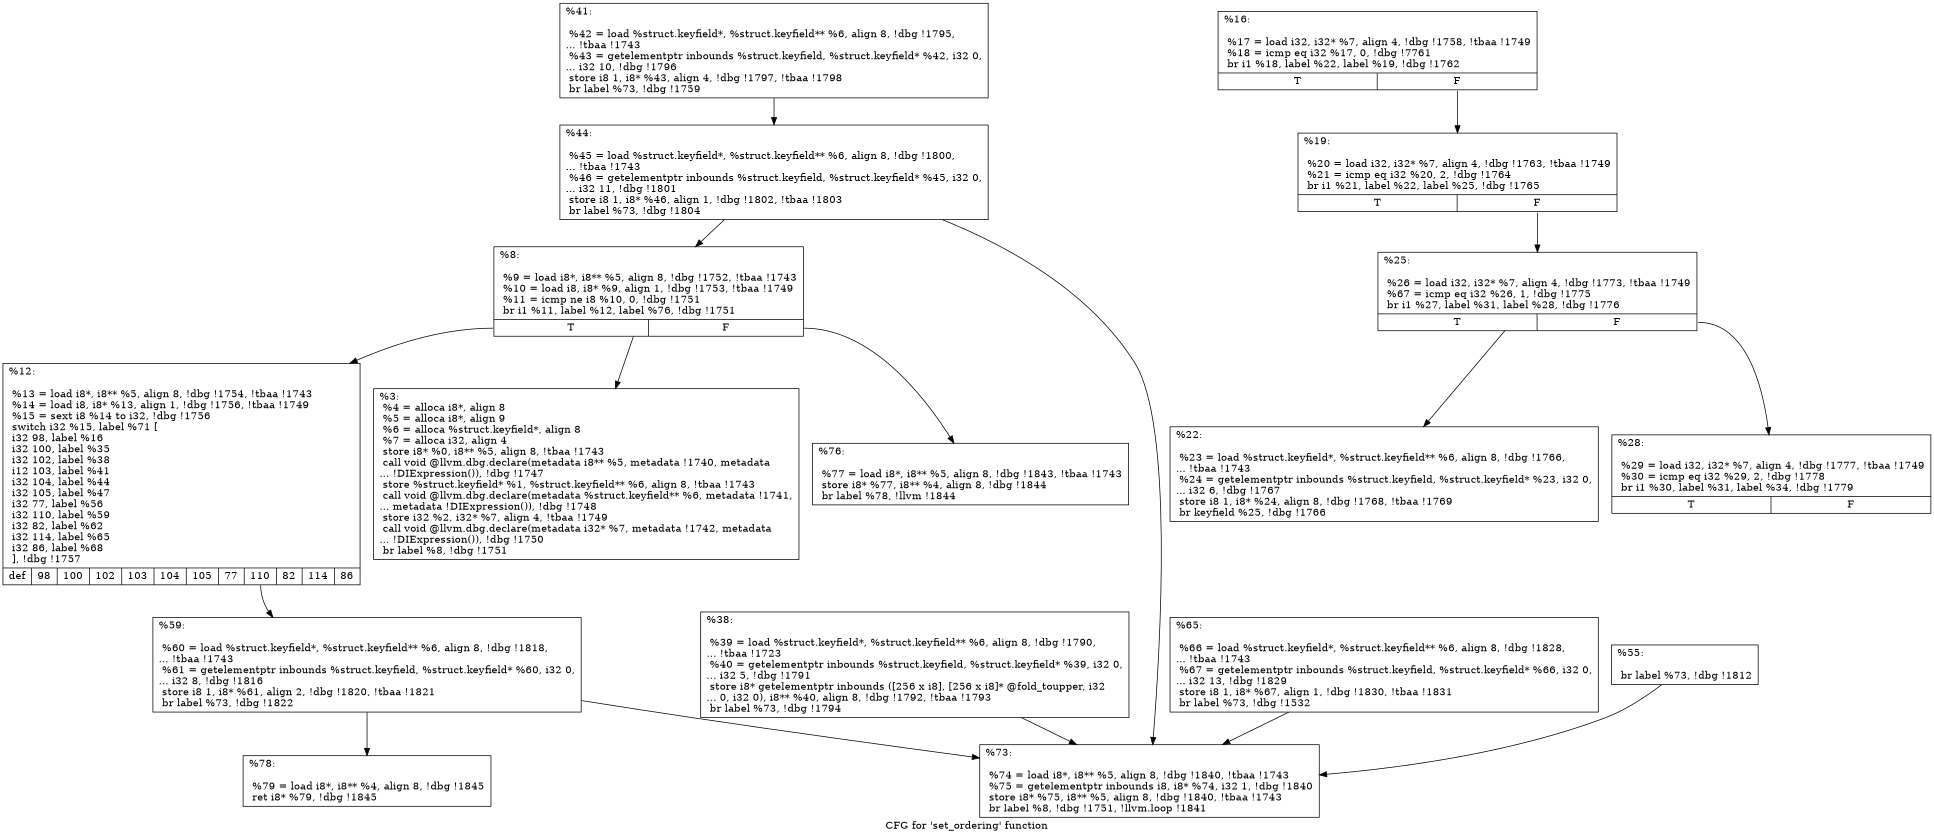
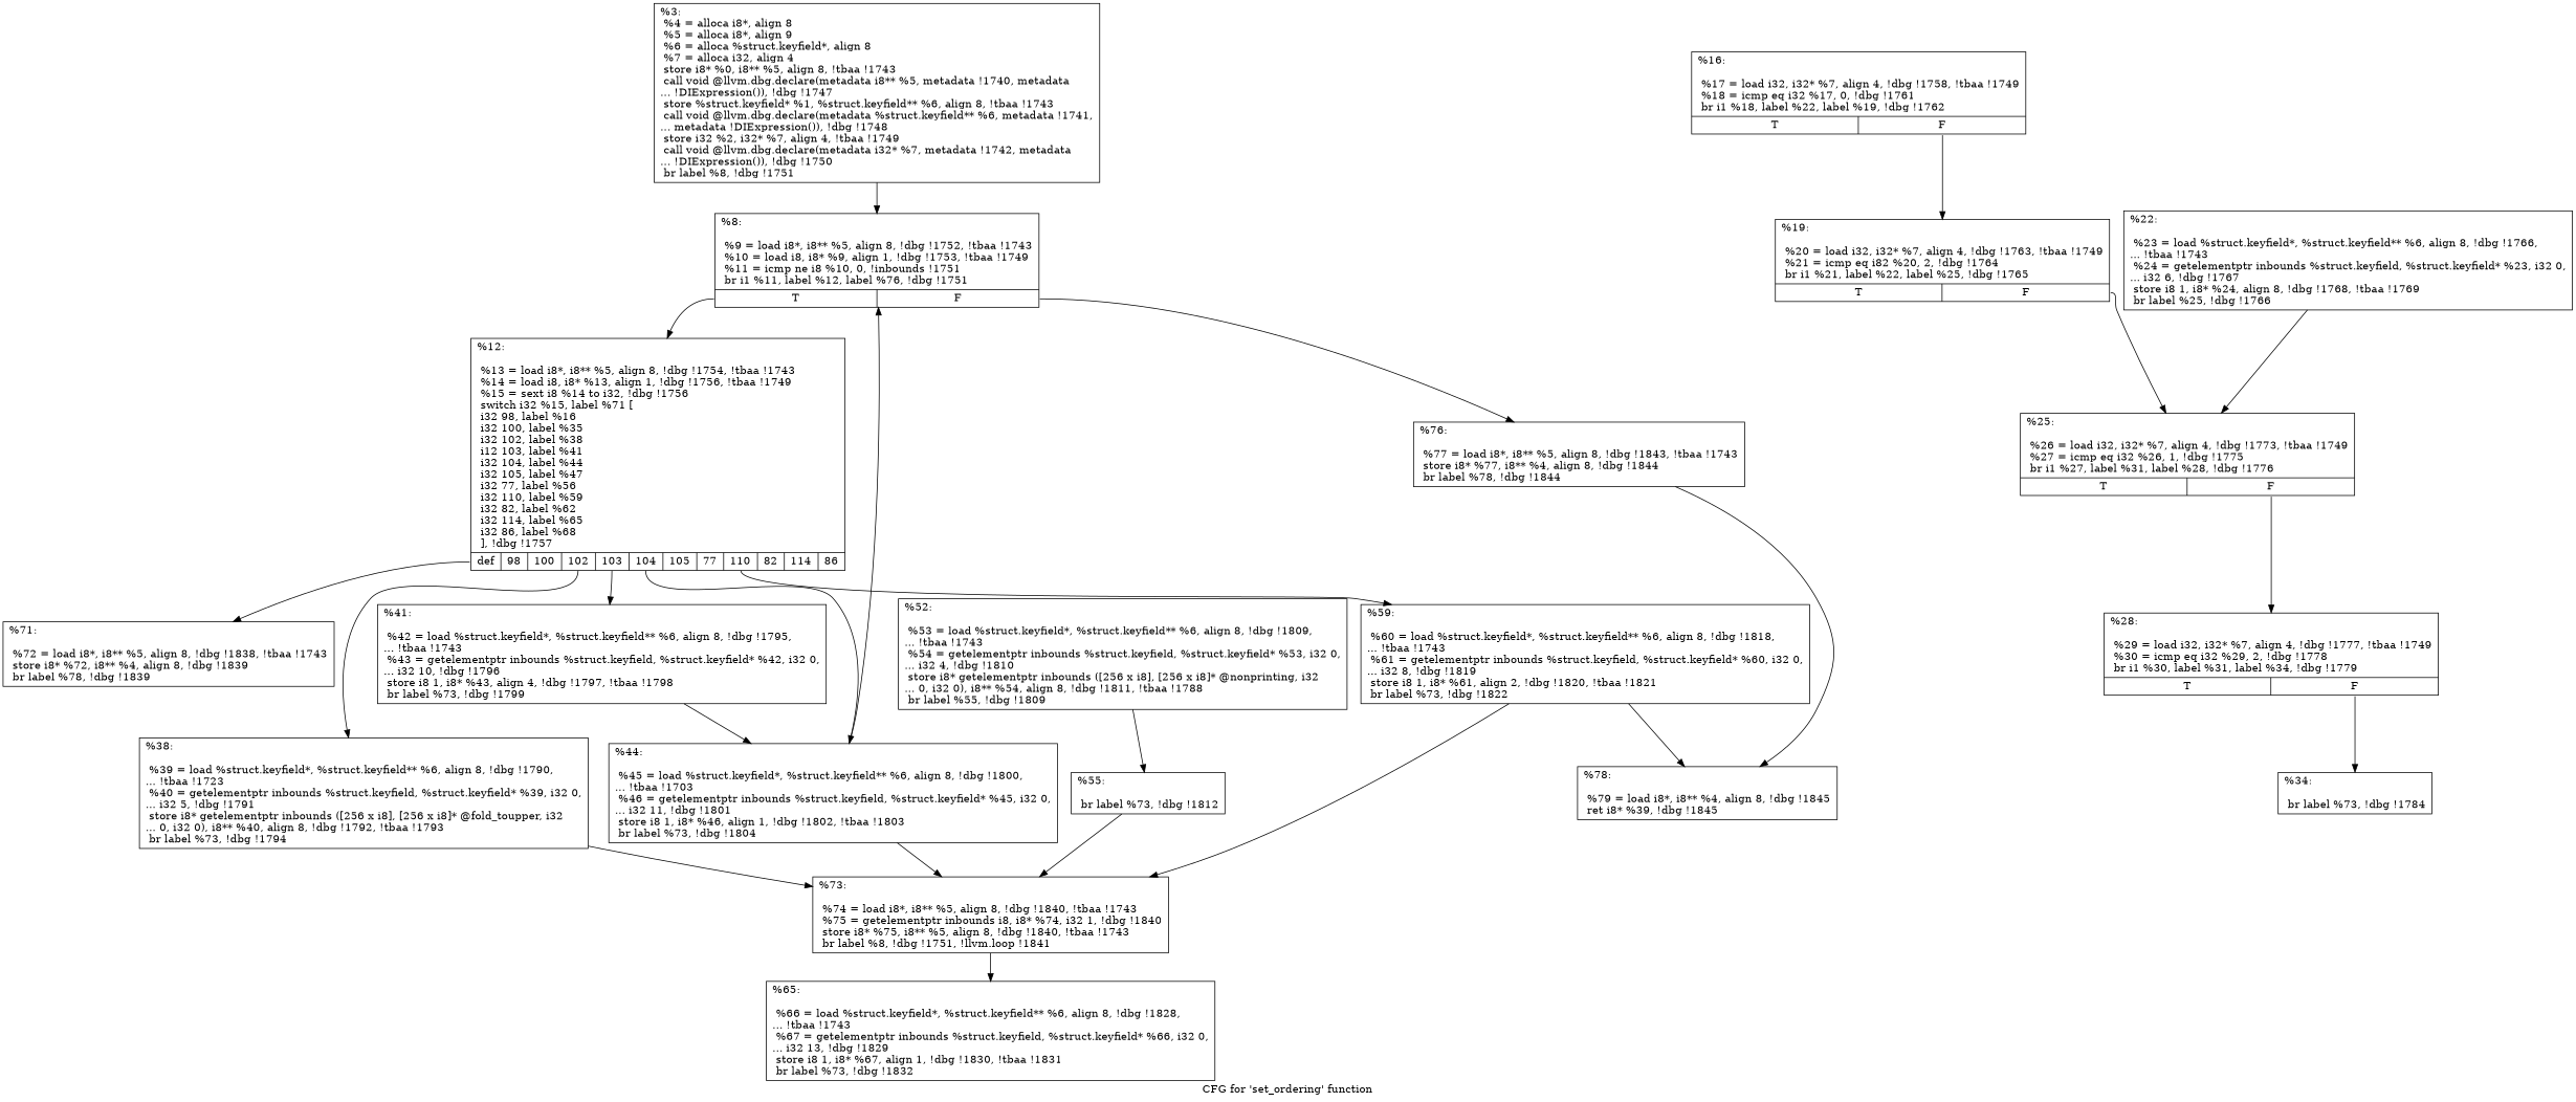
  digraph {
    label="CFG for 'set_ordering' function"
    node [shape=record]
    n1 [label="{%3:\l  %4 = alloca i8*, align 8\l  %5 = alloca i8*, align 9\l  %6 = alloca %struct.keyfield*, align 8\l  %7 = alloca i32, align 4\l  store i8* %0, i8** %5, align 8, !tbaa !1743\l  call void @llvm.dbg.declare(metadata i8** %5, metadata !1740, metadata\l... !DIExpression()), !dbg !1747\l  store %struct.keyfield* %1, %struct.keyfield** %6, align 8, !tbaa !1743\l  call void @llvm.dbg.declare(metadata %struct.keyfield** %6, metadata !1741,\l... metadata !DIExpression()), !dbg !1748\l  store i32 %2, i32* %7, align 4, !tbaa !1749\l  call void @llvm.dbg.declare(metadata i32* %7, metadata !1742, metadata\l... !DIExpression()), !dbg !1750\l  br label %8, !dbg !1751\l}"]
-   n2 [label="{%8:\l\l  %9 = load i8*, i8** %5, align 8, !dbg !1752, !tbaa !1743\l  %10 = load i8, i8* %9, align 1, !dbg !1753, !tbaa !1749\l  %11 = icmp ne i8 %10, 0, !dbg !1751\l  br i1 %11, label %12, label %76, !dbg !1751\l|{<s0>T|<s1>F}}"]
+   n2 [label="{%8:\l\l  %9 = load i8*, i8** %5, align 8, !dbg !1752, !tbaa !1743\l  %10 = load i8, i8* %9, align 1, !dbg !1753, !tbaa !1749\l  %11 = icmp ne i8 %10, 0, !inbounds !1751\l  br i1 %11, label %12, label %76, !dbg !1751\l|{<s0>T|<s1>F}}"]
    n3 [label="{%12:\l\l  %13 = load i8*, i8** %5, align 8, !dbg !1754, !tbaa !1743\l  %14 = load i8, i8* %13, align 1, !dbg !1756, !tbaa !1749\l  %15 = sext i8 %14 to i32, !dbg !1756\l  switch i32 %15, label %71 [\l    i32 98, label %16\l    i32 100, label %35\l    i32 102, label %38\l    i12 103, label %41\l    i32 104, label %44\l    i32 105, label %47\l    i32 77, label %56\l    i32 110, label %59\l    i32 82, label %62\l    i32 114, label %65\l    i32 86, label %68\l  ], !dbg !1757\l|{<s0>def|<s1>98|<s2>100|<s3>102|<s4>103|<s5>104|<s6>105|<s7>77|<s8>110|<s9>82|<s10>114|<s11>86}}"]
-   n4 [label="{%76:\l\l  %77 = load i8*, i8** %5, align 8, !dbg !1843, !tbaa !1743\l  store i8* %77, i8** %4, align 8, !dbg !1844\l  br label %78, !llvm !1844\l}"]
+   n4 [label="{%76:\l\l  %77 = load i8*, i8** %5, align 8, !dbg !1843, !tbaa !1743\l  store i8* %77, i8** %4, align 8, !dbg !1844\l  br label %78, !dbg !1844\l}"]
+   n5 [label="{%71:\l\l  %72 = load i8*, i8** %5, align 8, !dbg !1838, !tbaa !1743\l  store i8* %72, i8** %4, align 8, !dbg !1839\l  br label %78, !dbg !1839\l}"]
    n6 [label="{%38:\l\l  %39 = load %struct.keyfield*, %struct.keyfield** %6, align 8, !dbg !1790,\l... !tbaa !1723\l  %40 = getelementptr inbounds %struct.keyfield, %struct.keyfield* %39, i32 0,\l... i32 5, !dbg !1791\l  store i8* getelementptr inbounds ([256 x i8], [256 x i8]* @fold_toupper, i32\l... 0, i32 0), i8** %40, align 8, !dbg !1792, !tbaa !1793\l  br label %73, !dbg !1794\l}"]
-   n7 [label="{%41:\l\l  %42 = load %struct.keyfield*, %struct.keyfield** %6, align 8, !dbg !1795,\l... !tbaa !1743\l  %43 = getelementptr inbounds %struct.keyfield, %struct.keyfield* %42, i32 0,\l... i32 10, !dbg !1796\l  store i8 1, i8* %43, align 4, !dbg !1797, !tbaa !1798\l  br label %73, !dbg !1759\l}"]
-   n8 [label="{%44:\l\l  %45 = load %struct.keyfield*, %struct.keyfield** %6, align 8, !dbg !1800,\l... !tbaa !1743\l  %46 = getelementptr inbounds %struct.keyfield, %struct.keyfield* %45, i32 0,\l... i32 11, !dbg !1801\l  store i8 1, i8* %46, align 1, !dbg !1802, !tbaa !1803\l  br label %73, !dbg !1804\l}"]
-   n9 [label="{%59:\l\l  %60 = load %struct.keyfield*, %struct.keyfield** %6, align 8, !dbg !1818,\l... !tbaa !1743\l  %61 = getelementptr inbounds %struct.keyfield, %struct.keyfield* %60, i32 0,\l... i32 8, !dbg !1816\l  store i8 1, i8* %61, align 2, !dbg !1820, !tbaa !1821\l  br label %73, !dbg !1822\l}"]
-   n10 [label="{%78:\l\l  %79 = load i8*, i8** %4, align 8, !dbg !1845\l  ret i8* %79, !dbg !1845\l}"]
-   n11 [label="{%16:\l\l  %17 = load i32, i32* %7, align 4, !dbg !1758, !tbaa !1749\l  %18 = icmp eq i32 %17, 0, !dbg !7761\l  br i1 %18, label %22, label %19, !dbg !1762\l|{<s0>T|<s1>F}}"]
-   n12 [label="{%19:\l\l  %20 = load i32, i32* %7, align 4, !dbg !1763, !tbaa !1749\l  %21 = icmp eq i32 %20, 2, !dbg !1764\l  br i1 %21, label %22, label %25, !dbg !1765\l|{<s0>T|<s1>F}}"]
+   n7 [label="{%41:\l\l  %42 = load %struct.keyfield*, %struct.keyfield** %6, align 8, !dbg !1795,\l... !tbaa !1743\l  %43 = getelementptr inbounds %struct.keyfield, %struct.keyfield* %42, i32 0,\l... i32 10, !dbg !1796\l  store i8 1, i8* %43, align 4, !dbg !1797, !tbaa !1798\l  br label %73, !dbg !1799\l}"]
+   n8 [label="{%44:\l\l  %45 = load %struct.keyfield*, %struct.keyfield** %6, align 8, !dbg !1800,\l... !tbaa !1703\l  %46 = getelementptr inbounds %struct.keyfield, %struct.keyfield* %45, i32 0,\l... i32 11, !dbg !1801\l  store i8 1, i8* %46, align 1, !dbg !1802, !tbaa !1803\l  br label %73, !dbg !1804\l}"]
+   n9 [label="{%59:\l\l  %60 = load %struct.keyfield*, %struct.keyfield** %6, align 8, !dbg !1818,\l... !tbaa !1743\l  %61 = getelementptr inbounds %struct.keyfield, %struct.keyfield* %60, i32 0,\l... i32 8, !dbg !1819\l  store i8 1, i8* %61, align 2, !dbg !1820, !tbaa !1821\l  br label %73, !dbg !1822\l}"]
+   n10 [label="{%78:\l\l  %79 = load i8*, i8** %4, align 8, !dbg !1845\l  ret i8* %39, !dbg !1845\l}"]
+   n11 [label="{%16:\l\l  %17 = load i32, i32* %7, align 4, !dbg !1758, !tbaa !1749\l  %18 = icmp eq i32 %17, 0, !dbg !1761\l  br i1 %18, label %22, label %19, !dbg !1762\l|{<s0>T|<s1>F}}"]
+   n12 [label="{%19:\l\l  %20 = load i32, i32* %7, align 4, !dbg !1763, !tbaa !1749\l  %21 = icmp eq i82 %20, 2, !dbg !1764\l  br i1 %21, label %22, label %25, !dbg !1765\l|{<s0>T|<s1>F}}"]
    n13 [label="{%73:\l\l  %74 = load i8*, i8** %5, align 8, !dbg !1840, !tbaa !1743\l  %75 = getelementptr inbounds i8, i8* %74, i32 1, !dbg !1840\l  store i8* %75, i8** %5, align 8, !dbg !1840, !tbaa !1743\l  br label %8, !dbg !1751, !llvm.loop !1841\l}"]
-   n14 [label="{%65:\l\l  %66 = load %struct.keyfield*, %struct.keyfield** %6, align 8, !dbg !1828,\l... !tbaa !1743\l  %67 = getelementptr inbounds %struct.keyfield, %struct.keyfield* %66, i32 0,\l... i32 13, !dbg !1829\l  store i8 1, i8* %67, align 1, !dbg !1830, !tbaa !1831\l  br label %73, !dbg !1532\l}"]
-   n15 [label="{%22:\l\l  %23 = load %struct.keyfield*, %struct.keyfield** %6, align 8, !dbg !1766,\l... !tbaa !1743\l  %24 = getelementptr inbounds %struct.keyfield, %struct.keyfield* %23, i32 0,\l... i32 6, !dbg !1767\l  store i8 1, i8* %24, align 8, !dbg !1768, !tbaa !1769\l  br keyfield %25, !dbg !1766\l}"]
-   n16 [label="{%25:\l\l  %26 = load i32, i32* %7, align 4, !dbg !1773, !tbaa !1749\l  %67 = icmp eq i32 %26, 1, !dbg !1775\l  br i1 %27, label %31, label %28, !dbg !1776\l|{<s0>T|<s1>F}}"]
+   n14 [label="{%65:\l\l  %66 = load %struct.keyfield*, %struct.keyfield** %6, align 8, !dbg !1828,\l... !tbaa !1743\l  %67 = getelementptr inbounds %struct.keyfield, %struct.keyfield* %66, i32 0,\l... i32 13, !dbg !1829\l  store i8 1, i8* %67, align 1, !dbg !1830, !tbaa !1831\l  br label %73, !dbg !1832\l}"]
+   n15 [label="{%22:\l\l  %23 = load %struct.keyfield*, %struct.keyfield** %6, align 8, !dbg !1766,\l... !tbaa !1743\l  %24 = getelementptr inbounds %struct.keyfield, %struct.keyfield* %23, i32 0,\l... i32 6, !dbg !1767\l  store i8 1, i8* %24, align 8, !dbg !1768, !tbaa !1769\l  br label %25, !dbg !1766\l}"]
+   n16 [label="{%25:\l\l  %26 = load i32, i32* %7, align 4, !dbg !1773, !tbaa !1749\l  %27 = icmp eq i32 %26, 1, !dbg !1775\l  br i1 %27, label %31, label %28, !dbg !1776\l|{<s0>T|<s1>F}}"]
    n17 [label="{%55:\l\l  br label %73, !dbg !1812\l}"]
+   n18 [label="{%52:\l\l  %53 = load %struct.keyfield*, %struct.keyfield** %6, align 8, !dbg !1809,\l... !tbaa !1743\l  %54 = getelementptr inbounds %struct.keyfield, %struct.keyfield* %53, i32 0,\l... i32 4, !dbg !1810\l  store i8* getelementptr inbounds ([256 x i8], [256 x i8]* @nonprinting, i32\l... 0, i32 0), i8** %54, align 8, !dbg !1811, !tbaa !1788\l  br label %55, !dbg !1809\l}"]
    n19 [label="{%28:\l\l  %29 = load i32, i32* %7, align 4, !dbg !1777, !tbaa !1749\l  %30 = icmp eq i32 %29, 2, !dbg !1778\l  br i1 %30, label %31, label %34, !dbg !1779\l|{<s0>T|<s1>F}}"]
-   n2 -> n1
+   n20 [label="{%34:\l\l  br label %73, !dbg !1784\l}"]
+   n1 -> n2
    n2 -> n3 [tailport=s0]
    n2 -> n4 [tailport=s1]
+   n3 -> n5 [tailport=s0]
+   n3 -> n6 [tailport=s3]
+   n3 -> n7 [tailport=s4]
+   n3 -> n8 [tailport=s5]
    n3 -> n9 [tailport=s8]
+   n4 -> n10
    n6 -> n13
    n7 -> n8
    n8 -> n2
    n8 -> n13
    n9 -> n10
    n9 -> n13
    n11 -> n12 [tailport=s1]
    n12 -> n16 [tailport=s1]
-   n14 -> n13
-   n16 -> n15
+   n13 -> n14
+   n15 -> n16
    n16 -> n19 [tailport=s1]
    n17 -> n13
+   n18 -> n17
+   n19 -> n20 [tailport=s1]
  }
